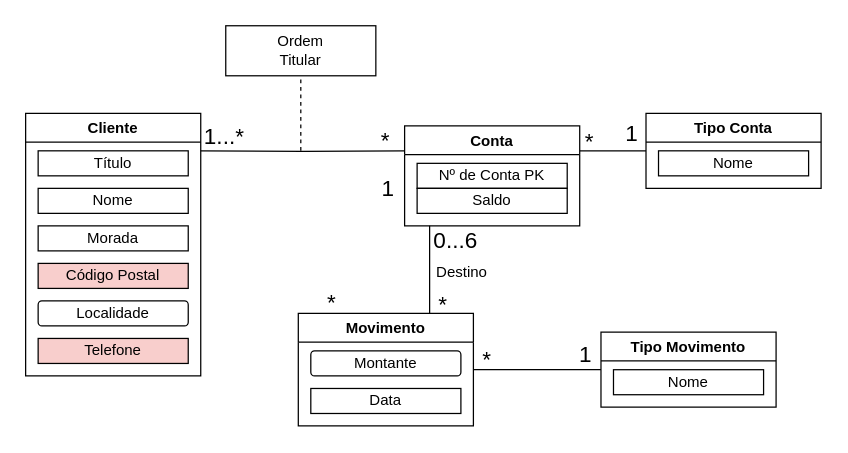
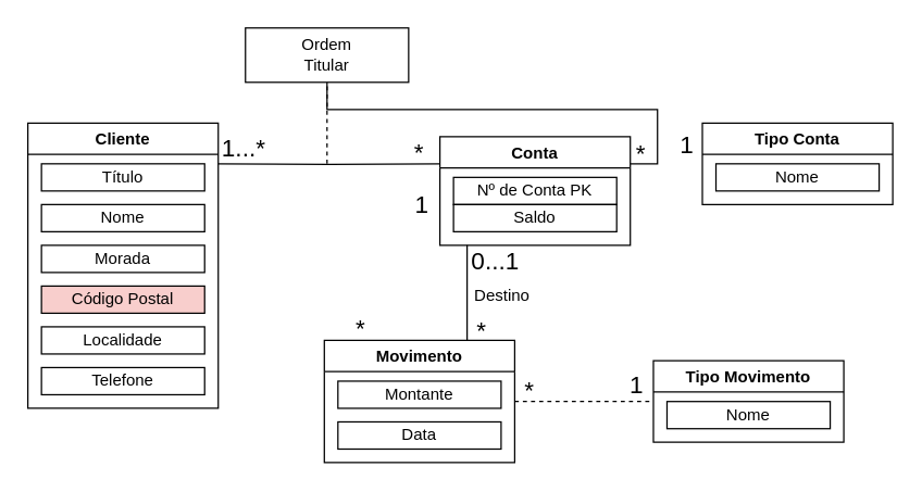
  <mxCell id="0" />
  <mxCell id="1" parent="0" />
  <mxCell id="2" style="edgeStyle=orthogonalEdgeStyle;rounded=0;orthogonalLoop=1;jettySize=auto;html=1;entryX=0;entryY=0.25;entryDx=0;entryDy=0;endArrow=none;endFill=0;" parent="1" target="11" edge="1"><mxGeometry relative="1" as="geometry"><mxPoint x="160" y="120" as="sourcePoint" /></mxGeometry></mxCell>
  <mxCell id="3" value="Cliente" style="swimlane;" parent="1" vertex="1"><mxGeometry x="20" y="90" width="140" height="210" as="geometry" /></mxCell>
  <mxCell id="4" value="Título" style="rounded=0;whiteSpace=wrap;html=1;" parent="3" vertex="1"><mxGeometry x="10" y="30" width="120" height="20" as="geometry" /></mxCell>
  <mxCell id="5" value="Nome" style="rounded=0;whiteSpace=wrap;html=1;" parent="3" vertex="1"><mxGeometry x="10" y="60" width="120" height="20" as="geometry" /></mxCell>
  <mxCell id="6" value="Morada" style="rounded=0;whiteSpace=wrap;html=1;" parent="3" vertex="1"><mxGeometry x="10" y="90" width="120" height="20" as="geometry" /></mxCell>
  <mxCell id="7" value="Código Postal" style="rounded=0;whiteSpace=wrap;html=1;fillColor=#f8cecc;" parent="3" vertex="1"><mxGeometry x="10" y="120" width="120" height="20" as="geometry" /></mxCell>
- <mxCell id="8" value="Localidade" style="whiteSpace=wrap;html=1;rounded=1;" parent="3" vertex="1"><mxGeometry x="10" y="150" width="120" height="20" as="geometry" /></mxCell>
- <mxCell id="9" value="Telefone" style="rounded=0;whiteSpace=wrap;html=1;fillColor=#f8cecc;" parent="3" vertex="1"><mxGeometry x="10" y="180" width="120" height="20" as="geometry" /></mxCell>
- <mxCell id="10" style="edgeStyle=orthogonalEdgeStyle;rounded=0;orthogonalLoop=1;jettySize=auto;html=1;exitX=1;exitY=0.25;exitDx=0;exitDy=0;entryX=0;entryY=0.5;entryDx=0;entryDy=0;fontSize=18;endArrow=none;endFill=0;" parent="1" source="11" target="18" edge="1"><mxGeometry relative="1" as="geometry" /></mxCell>
+ <mxCell id="8" value="Localidade" style="rounded=0;whiteSpace=wrap;html=1;" parent="3" vertex="1"><mxGeometry x="10" y="150" width="120" height="20" as="geometry" /></mxCell>
+ <mxCell id="9" value="Telefone" style="rounded=0;whiteSpace=wrap;html=1;" parent="3" vertex="1"><mxGeometry x="10" y="180" width="120" height="20" as="geometry" /></mxCell>
+ <mxCell id="10" style="edgeStyle=orthogonalEdgeStyle;rounded=0;orthogonalLoop=1;jettySize=auto;html=1;exitX=1;exitY=0.25;exitDx=0;exitDy=0;fontSize=18;endArrow=none;endFill=0;" parent="1" source="11" target="16" edge="1"><mxGeometry relative="1" as="geometry" /></mxCell>
  <mxCell id="11" value="Conta" style="swimlane;" parent="1" vertex="1"><mxGeometry x="323" y="100" width="140" height="80" as="geometry" /></mxCell>
  <mxCell id="12" value="Nº de Conta PK" style="rounded=0;whiteSpace=wrap;html=1;" parent="11" vertex="1"><mxGeometry x="10" y="30" width="120" height="20" as="geometry" /></mxCell>
  <mxCell id="13" value="Saldo" style="rounded=0;whiteSpace=wrap;html=1;" parent="11" vertex="1"><mxGeometry x="10" y="50" width="120" height="20" as="geometry" /></mxCell>
  <mxCell id="14" value="1...*" style="text;html=1;strokeColor=none;fillColor=none;align=center;verticalAlign=middle;whiteSpace=wrap;rounded=0;fontSize=18;" parent="1" vertex="1"><mxGeometry x="174" y="104" width="10" height="10" as="geometry" /></mxCell>
  <mxCell id="15" value="*" style="text;html=1;strokeColor=none;fillColor=none;align=center;verticalAlign=middle;whiteSpace=wrap;rounded=0;fontSize=18;" parent="1" vertex="1"><mxGeometry x="303" y="107" width="10" height="10" as="geometry" /></mxCell>
  <mxCell id="16" value="Ordem&lt;br&gt;Titular" style="rounded=0;whiteSpace=wrap;html=1;" parent="1" vertex="1"><mxGeometry x="180" y="20" width="120" height="40" as="geometry" /></mxCell>
  <mxCell id="17" value="" style="endArrow=none;dashed=1;html=1;rounded=0;fontSize=18;entryX=0.5;entryY=1;entryDx=0;entryDy=0;" parent="1" target="16" edge="1"><mxGeometry width="50" height="50" relative="1" as="geometry"><mxPoint x="240" y="120" as="sourcePoint" /><mxPoint x="360" y="170" as="targetPoint" /></mxGeometry></mxCell>
  <mxCell id="18" value="Tipo Conta" style="swimlane;startSize=23;" parent="1" vertex="1"><mxGeometry x="516" y="90" width="140" height="60" as="geometry" /></mxCell>
  <mxCell id="19" value="Nome" style="rounded=0;whiteSpace=wrap;html=1;" parent="18" vertex="1"><mxGeometry x="10" y="30" width="120" height="20" as="geometry" /></mxCell>
  <mxCell id="20" value="*" style="text;html=1;strokeColor=none;fillColor=none;align=center;verticalAlign=middle;whiteSpace=wrap;rounded=0;fontSize=18;" parent="1" vertex="1"><mxGeometry x="466" y="108" width="10" height="10" as="geometry" /></mxCell>
  <mxCell id="21" value="1" style="text;html=1;strokeColor=none;fillColor=none;align=center;verticalAlign=middle;whiteSpace=wrap;rounded=0;fontSize=18;" parent="1" vertex="1"><mxGeometry x="500" y="102" width="10" height="10" as="geometry" /></mxCell>
- <mxCell id="22" style="edgeStyle=orthogonalEdgeStyle;rounded=0;orthogonalLoop=1;jettySize=auto;html=1;exitX=1;exitY=0.5;exitDx=0;exitDy=0;fontSize=18;entryX=0;entryY=0.5;entryDx=0;entryDy=0;endArrow=none;endFill=0;" parent="1" source="24" target="27" edge="1"><mxGeometry relative="1" as="geometry"><mxPoint x="530" y="295" as="targetPoint" /></mxGeometry></mxCell>
+ <mxCell id="22" style="edgeStyle=orthogonalEdgeStyle;rounded=0;orthogonalLoop=1;jettySize=auto;html=1;exitX=1;exitY=0.5;exitDx=0;exitDy=0;fontSize=18;entryX=0;entryY=0.5;entryDx=0;entryDy=0;endArrow=none;endFill=0;dashed=1;" parent="1" source="24" target="27" edge="1"><mxGeometry relative="1" as="geometry"><mxPoint x="530" y="295" as="targetPoint" /></mxGeometry></mxCell>
  <mxCell id="23" style="edgeStyle=orthogonalEdgeStyle;rounded=0;orthogonalLoop=1;jettySize=auto;html=1;exitX=0.75;exitY=0;exitDx=0;exitDy=0;endArrow=none;endFill=0;" edge="1" parent="1" source="24"><mxGeometry relative="1" as="geometry"><mxPoint x="343" y="180" as="targetPoint" /></mxGeometry></mxCell>
  <mxCell id="24" value="Movimento" style="swimlane;startSize=23;" parent="1" vertex="1"><mxGeometry x="238" y="250" width="140" height="90" as="geometry" /></mxCell>
- <mxCell id="25" value="Montante" style="whiteSpace=wrap;html=1;rounded=1;" parent="24" vertex="1"><mxGeometry x="10" y="30" width="120" height="20" as="geometry" /></mxCell>
+ <mxCell id="25" value="Montante" style="rounded=0;whiteSpace=wrap;html=1;" parent="24" vertex="1"><mxGeometry x="10" y="30" width="120" height="20" as="geometry" /></mxCell>
  <mxCell id="26" value="Data" style="rounded=0;whiteSpace=wrap;html=1;" parent="24" vertex="1"><mxGeometry x="10" y="60" width="120" height="20" as="geometry" /></mxCell>
  <mxCell id="27" value="Tipo Movimento" style="swimlane;startSize=23;" parent="1" vertex="1"><mxGeometry x="480" y="265" width="140" height="60" as="geometry" /></mxCell>
  <mxCell id="28" value="Nome" style="rounded=0;whiteSpace=wrap;html=1;" parent="27" vertex="1"><mxGeometry x="10" y="30" width="120" height="20" as="geometry" /></mxCell>
  <mxCell id="29" value="*" style="text;html=1;strokeColor=none;fillColor=none;align=center;verticalAlign=middle;whiteSpace=wrap;rounded=0;fontSize=18;" parent="1" vertex="1"><mxGeometry x="384" y="282" width="10" height="10" as="geometry" /></mxCell>
  <mxCell id="30" value="1" style="text;html=1;strokeColor=none;fillColor=none;align=center;verticalAlign=middle;whiteSpace=wrap;rounded=0;fontSize=18;" parent="1" vertex="1"><mxGeometry x="463" y="278" width="10" height="10" as="geometry" /></mxCell>
  <mxCell id="31" value="&lt;font style=&quot;font-size: 12px&quot;&gt;Destino&lt;/font&gt;" style="text;html=1;strokeColor=none;fillColor=none;align=center;verticalAlign=middle;whiteSpace=wrap;rounded=0;fontSize=18;" vertex="1" parent="1"><mxGeometry x="364" y="210" width="10" height="10" as="geometry" /></mxCell>
- <mxCell id="32" value="0...6" style="text;html=1;strokeColor=none;fillColor=none;align=center;verticalAlign=middle;whiteSpace=wrap;rounded=0;fontSize=18;" vertex="1" parent="1"><mxGeometry x="359" y="187" width="10" height="10" as="geometry" /></mxCell>
+ <mxCell id="32" value="0...1" style="text;html=1;strokeColor=none;fillColor=none;align=center;verticalAlign=middle;whiteSpace=wrap;rounded=0;fontSize=18;" vertex="1" parent="1"><mxGeometry x="359" y="187" width="10" height="10" as="geometry" /></mxCell>
  <mxCell id="33" value="*" style="text;html=1;strokeColor=none;fillColor=none;align=center;verticalAlign=middle;whiteSpace=wrap;rounded=0;fontSize=18;" vertex="1" parent="1"><mxGeometry x="349" y="238" width="10" height="10" as="geometry" /></mxCell>
  <mxCell id="34" value="*" style="text;html=1;strokeColor=none;fillColor=none;align=center;verticalAlign=middle;whiteSpace=wrap;rounded=0;fontSize=18;" vertex="1" parent="1"><mxGeometry x="260" y="237" width="10" height="10" as="geometry" /></mxCell>
  <mxCell id="35" value="1" style="text;html=1;strokeColor=none;fillColor=none;align=center;verticalAlign=middle;whiteSpace=wrap;rounded=0;fontSize=18;" vertex="1" parent="1"><mxGeometry x="305" y="146" width="10" height="10" as="geometry" /></mxCell>
